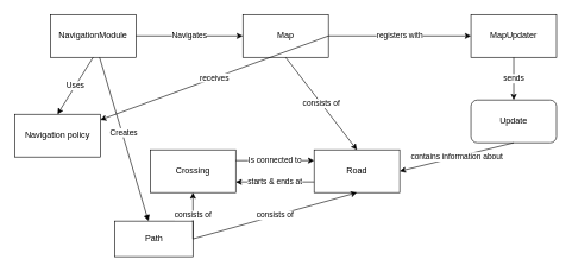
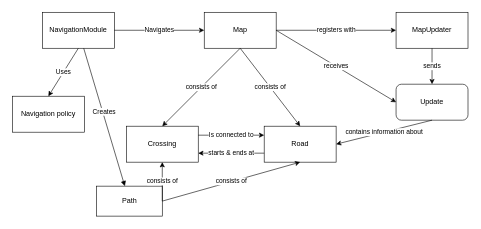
  <mxCell id="0" />
  <mxCell id="1" parent="0" />
  <mxCell id="2" value="Map" style="rounded=0;whiteSpace=wrap;html=1;" parent="1" vertex="1"><mxGeometry x="340" y="20" width="120" height="60" as="geometry" /></mxCell>
  <mxCell id="3" value="NavigationModule" style="whiteSpace=wrap;html=1;" parent="1" vertex="1"><mxGeometry x="70" y="20" width="120" height="60" as="geometry" /></mxCell>
  <mxCell id="4" value="MapUpdater" style="rounded=0;whiteSpace=wrap;html=1;" parent="1" vertex="1"><mxGeometry x="660" y="20" width="120" height="60" as="geometry" /></mxCell>
  <mxCell id="5" value="Update" style="whiteSpace=wrap;html=1;rounded=1;" parent="1" vertex="1"><mxGeometry x="660" y="140" width="120" height="60" as="geometry" /></mxCell>
  <mxCell id="6" value="Road" style="rounded=0;whiteSpace=wrap;html=1;" parent="1" vertex="1"><mxGeometry x="440" y="210" width="120" height="60" as="geometry" /></mxCell>
  <mxCell id="7" value="Crossing" style="rounded=0;whiteSpace=wrap;html=1;" parent="1" vertex="1"><mxGeometry x="210" y="210" width="120" height="60" as="geometry" /></mxCell>
  <mxCell id="8" value="sends" style="endArrow=classic;html=1;rounded=0;exitX=0.5;exitY=1;exitDx=0;exitDy=0;" parent="1" source="4" target="5" edge="1"><mxGeometry width="50" height="50" relative="1" as="geometry"><mxPoint x="560" y="170" as="sourcePoint" /><mxPoint x="610" y="120" as="targetPoint" /></mxGeometry></mxCell>
- <mxCell id="9" value="receives" style="endArrow=classic;html=1;rounded=0;exitX=1;exitY=0.5;exitDx=0;exitDy=0;" parent="1" source="2" target="12" edge="1"><mxGeometry width="50" height="50" relative="1" as="geometry"><mxPoint x="530" y="30" as="sourcePoint" /><mxPoint x="620" y="140" as="targetPoint" /></mxGeometry></mxCell>
+ <mxCell id="9" value="receives" style="endArrow=classic;html=1;rounded=0;entryX=0;entryY=0.5;entryDx=0;entryDy=0;exitX=1;exitY=0.5;exitDx=0;exitDy=0;" parent="1" source="2" target="5" edge="1"><mxGeometry width="50" height="50" relative="1" as="geometry"><mxPoint x="530" y="30" as="sourcePoint" /><mxPoint x="620" y="140" as="targetPoint" /></mxGeometry></mxCell>
  <mxCell id="10" value="consists of" style="endArrow=classic;html=1;rounded=0;entryX=0.5;entryY=0;entryDx=0;entryDy=0;exitX=0.5;exitY=1;exitDx=0;exitDy=0;" parent="1" source="2" target="6" edge="1"><mxGeometry width="50" height="50" relative="1" as="geometry"><mxPoint x="260" y="180" as="sourcePoint" /><mxPoint x="310" y="130" as="targetPoint" /></mxGeometry></mxCell>
+ <mxCell id="11" value="consists of" style="endArrow=classic;html=1;rounded=0;exitX=0.5;exitY=1;exitDx=0;exitDy=0;entryX=0.5;entryY=0;entryDx=0;entryDy=0;" parent="1" source="2" target="7" edge="1"><mxGeometry width="50" height="50" relative="1" as="geometry"><mxPoint x="460" y="190" as="sourcePoint" /><mxPoint x="510" y="140" as="targetPoint" /></mxGeometry></mxCell>
  <mxCell id="12" value="Navigation policy" style="rounded=0;whiteSpace=wrap;html=1;" parent="1" vertex="1"><mxGeometry x="20" y="160" width="120" height="60" as="geometry" /></mxCell>
  <mxCell id="13" value="Navigates" style="endArrow=classic;html=1;rounded=0;exitX=1;exitY=0.5;exitDx=0;exitDy=0;" parent="1" source="3" target="2" edge="1"><mxGeometry width="50" height="50" relative="1" as="geometry"><mxPoint x="120" y="160" as="sourcePoint" /><mxPoint x="170" y="110" as="targetPoint" /></mxGeometry></mxCell>
  <mxCell id="14" value="registers with" style="endArrow=classic;html=1;rounded=0;exitX=1;exitY=0.5;exitDx=0;exitDy=0;entryX=0;entryY=0.5;entryDx=0;entryDy=0;" parent="1" source="2" target="4" edge="1"><mxGeometry width="50" height="50" relative="1" as="geometry"><mxPoint x="550" y="60" as="sourcePoint" /><mxPoint x="600" y="10" as="targetPoint" /></mxGeometry></mxCell>
  <mxCell id="15" value="contains information about" style="endArrow=classic;html=1;rounded=0;entryX=1;entryY=0.5;entryDx=0;entryDy=0;exitX=0.5;exitY=1;exitDx=0;exitDy=0;" parent="1" source="5" target="6" edge="1"><mxGeometry width="50" height="50" relative="1" as="geometry"><mxPoint x="630" y="320" as="sourcePoint" /><mxPoint x="680" y="270" as="targetPoint" /></mxGeometry></mxCell>
  <mxCell id="16" value="Uses" style="endArrow=classic;html=1;rounded=0;exitX=0.5;exitY=1;exitDx=0;exitDy=0;entryX=0.5;entryY=0;entryDx=0;entryDy=0;" parent="1" source="3" target="12" edge="1"><mxGeometry width="50" height="50" relative="1" as="geometry"><mxPoint x="130" y="160" as="sourcePoint" /><mxPoint x="180" y="110" as="targetPoint" /></mxGeometry></mxCell>
  <mxCell id="17" value="Path" style="html=1;" parent="1" vertex="1"><mxGeometry x="160" y="310" width="110" height="50" as="geometry" /></mxCell>
  <mxCell id="18" value="Creates" style="html=1;verticalAlign=bottom;endArrow=block;rounded=0;" parent="1" source="3" target="17" edge="1"><mxGeometry width="80" relative="1" as="geometry"><mxPoint x="140" y="250" as="sourcePoint" /><mxPoint x="220" y="250" as="targetPoint" /></mxGeometry></mxCell>
  <mxCell id="19" value="consists of" style="endArrow=classic;html=1;rounded=0;exitX=1;exitY=0.5;exitDx=0;exitDy=0;entryX=0.5;entryY=1;entryDx=0;entryDy=0;" parent="1" source="17" target="7" edge="1"><mxGeometry width="50" height="50" relative="1" as="geometry"><mxPoint x="360" y="390" as="sourcePoint" /><mxPoint x="410" y="340" as="targetPoint" /></mxGeometry></mxCell>
  <mxCell id="20" value="consists of" style="endArrow=classic;html=1;rounded=0;exitX=1;exitY=0.5;exitDx=0;exitDy=0;entryX=0.5;entryY=1;entryDx=0;entryDy=0;" parent="1" source="17" target="6" edge="1"><mxGeometry width="50" height="50" relative="1" as="geometry"><mxPoint x="280" y="345" as="sourcePoint" /><mxPoint x="350" y="280" as="targetPoint" /></mxGeometry></mxCell>
  <mxCell id="21" value="starts &amp;amp; ends at" style="endArrow=classic;html=1;rounded=0;entryX=1;entryY=0.75;entryDx=0;entryDy=0;exitX=0;exitY=0.75;exitDx=0;exitDy=0;" parent="1" source="6" target="7" edge="1"><mxGeometry width="50" height="50" relative="1" as="geometry"><mxPoint x="390" y="280" as="sourcePoint" /><mxPoint x="440" y="230" as="targetPoint" /></mxGeometry></mxCell>
  <mxCell id="22" value="Is connected to" style="endArrow=classic;html=1;rounded=0;entryX=0;entryY=0.25;entryDx=0;entryDy=0;exitX=1;exitY=0.25;exitDx=0;exitDy=0;" parent="1" source="7" target="6" edge="1"><mxGeometry width="50" height="50" relative="1" as="geometry"><mxPoint x="370" y="220" as="sourcePoint" /><mxPoint x="420" y="170" as="targetPoint" /></mxGeometry></mxCell>
